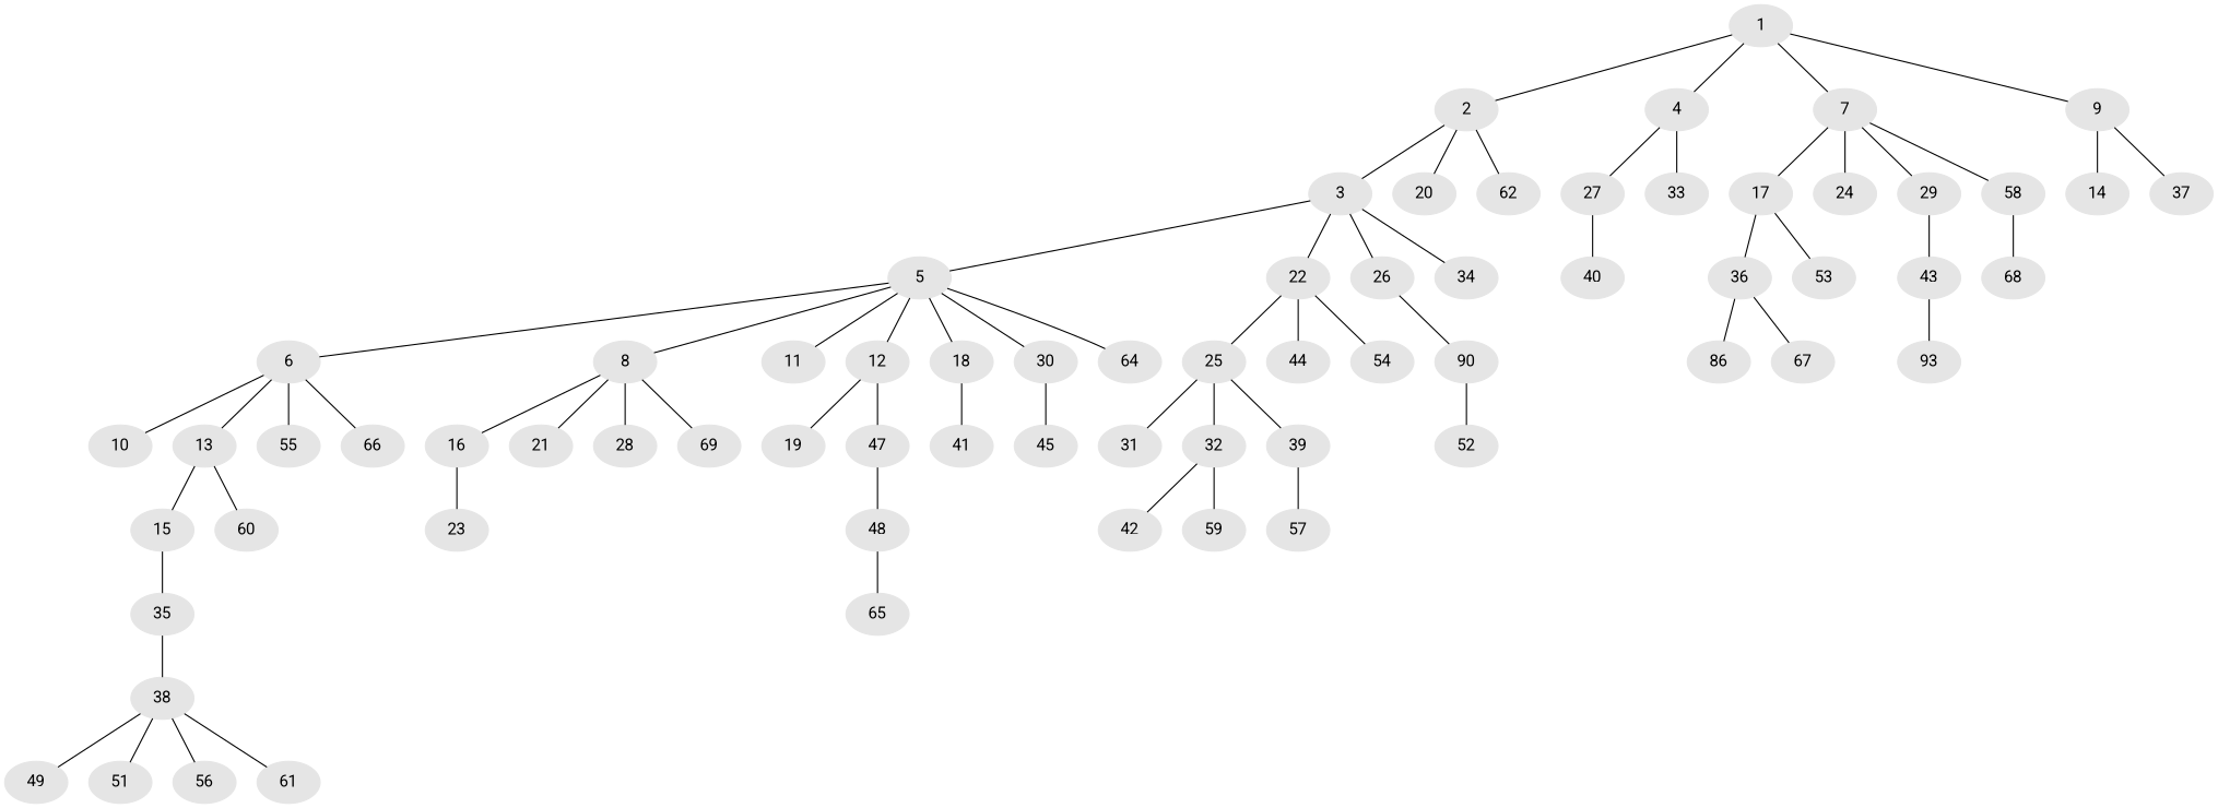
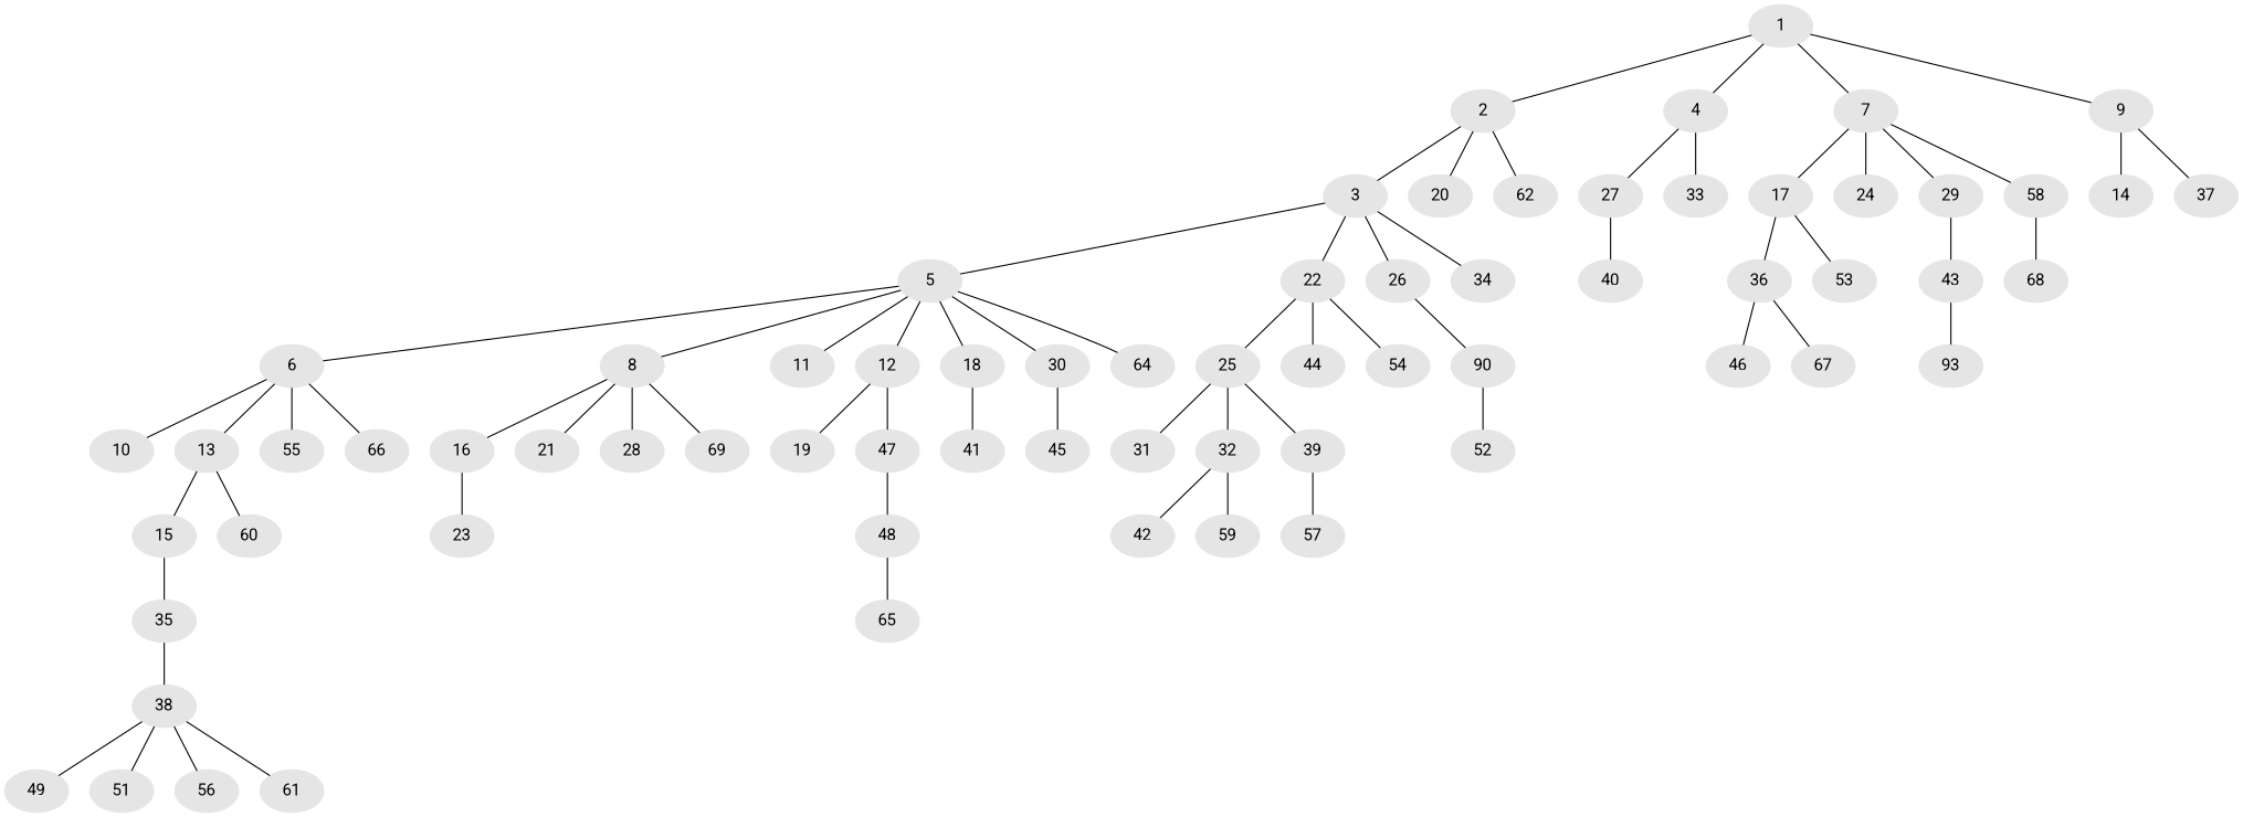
  graph {
    fontname=Roboto
    node [color=gray90 fontname=Roboto style=filled]
    edge [fontname=Roboto]
    1
    2
    4
    7
    9
    3
    20
    62
    27
    33
    17
    24
    29
    58
    14
    37
    5
    22
    26
    34
    6
    8
    11
    12
    18
    30
    64
    25
    44
    54
    n31 [label=90]
    40
    10
    13
    55
    66
    16
    21
    28
    69
    19
    47
    41
    45
    15
    60
    36
    53
    43
    68
    23
    48
    35
    38
-   46 [label=86]
+   46
    67
    31
    32
    39
    42
    59
    57
    52
    n64 [label=93]
    49
    51
    56
    61
    65
    1 -- 2
    1 -- 4
    1 -- 7
    1 -- 9
    2 -- 3
    2 -- 20
    2 -- 62
    4 -- 27
    4 -- 33
    7 -- 17
    7 -- 24
    7 -- 29
    7 -- 58
    9 -- 14
    9 -- 37
    3 -- 5
    3 -- 22
    3 -- 26
    3 -- 34
    27 -- 40
    17 -- 36
    17 -- 53
    29 -- 43
    58 -- 68
    5 -- 6
    5 -- 8
    5 -- 11
    5 -- 12
    5 -- 18
    5 -- 30
    5 -- 64
    22 -- 25
    22 -- 44
    22 -- 54
    26 -- n31
    6 -- 10
    6 -- 13
    6 -- 55
    6 -- 66
    8 -- 16
    8 -- 21
    8 -- 28
    8 -- 69
    12 -- 19
    12 -- 47
    18 -- 41
    30 -- 45
    25 -- 31
    25 -- 32
    25 -- 39
    n31 -- 52
    13 -- 15
    13 -- 60
    16 -- 23
    47 -- 48
    15 -- 35
    36 -- 46
    36 -- 67
    43 -- n64
    48 -- 65
    35 -- 38
    38 -- 49
    38 -- 51
    38 -- 56
    38 -- 61
    32 -- 42
    32 -- 59
    39 -- 57
  }
